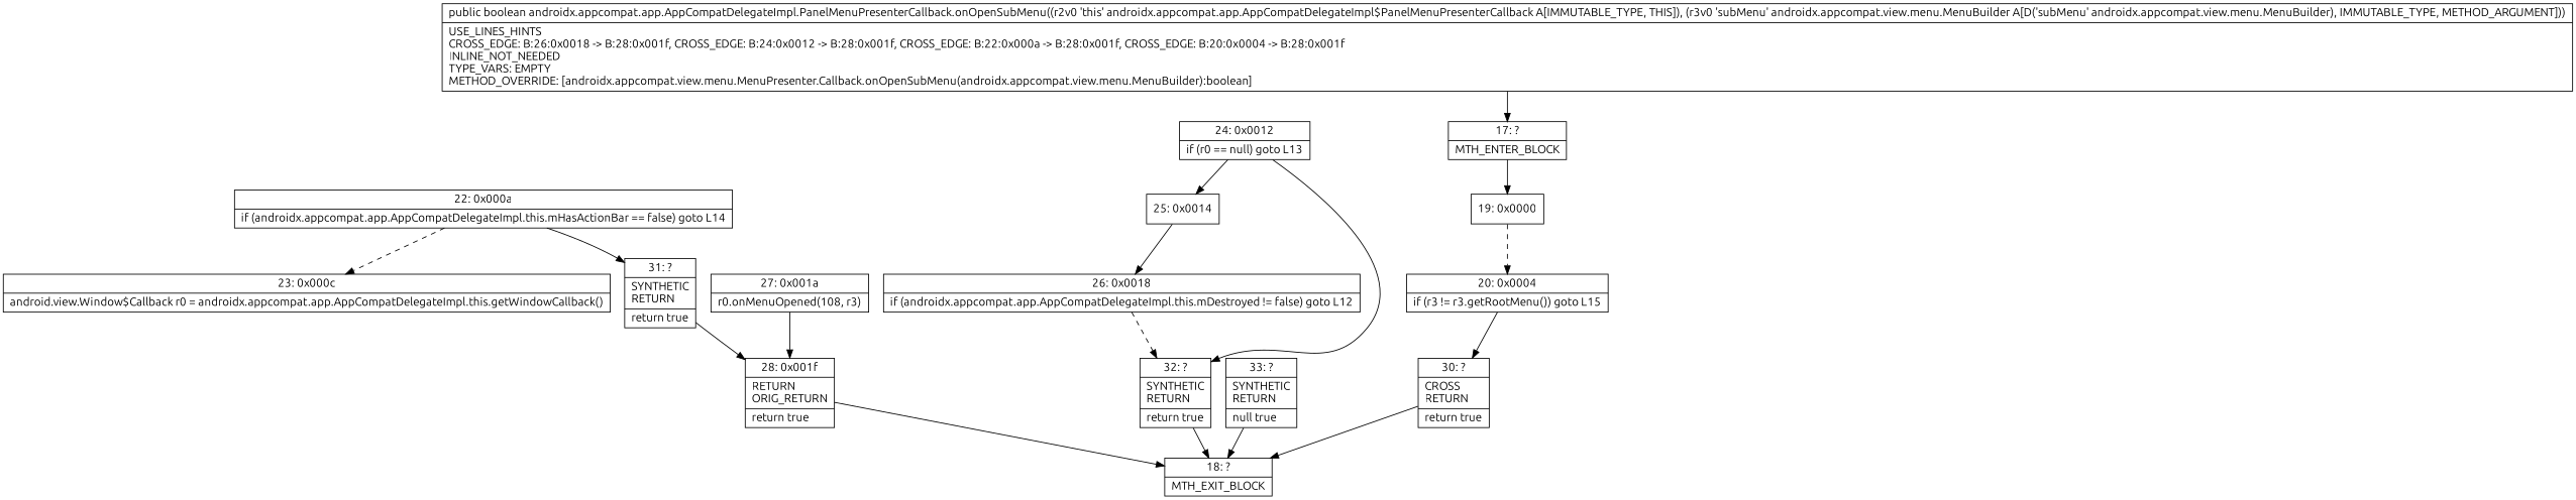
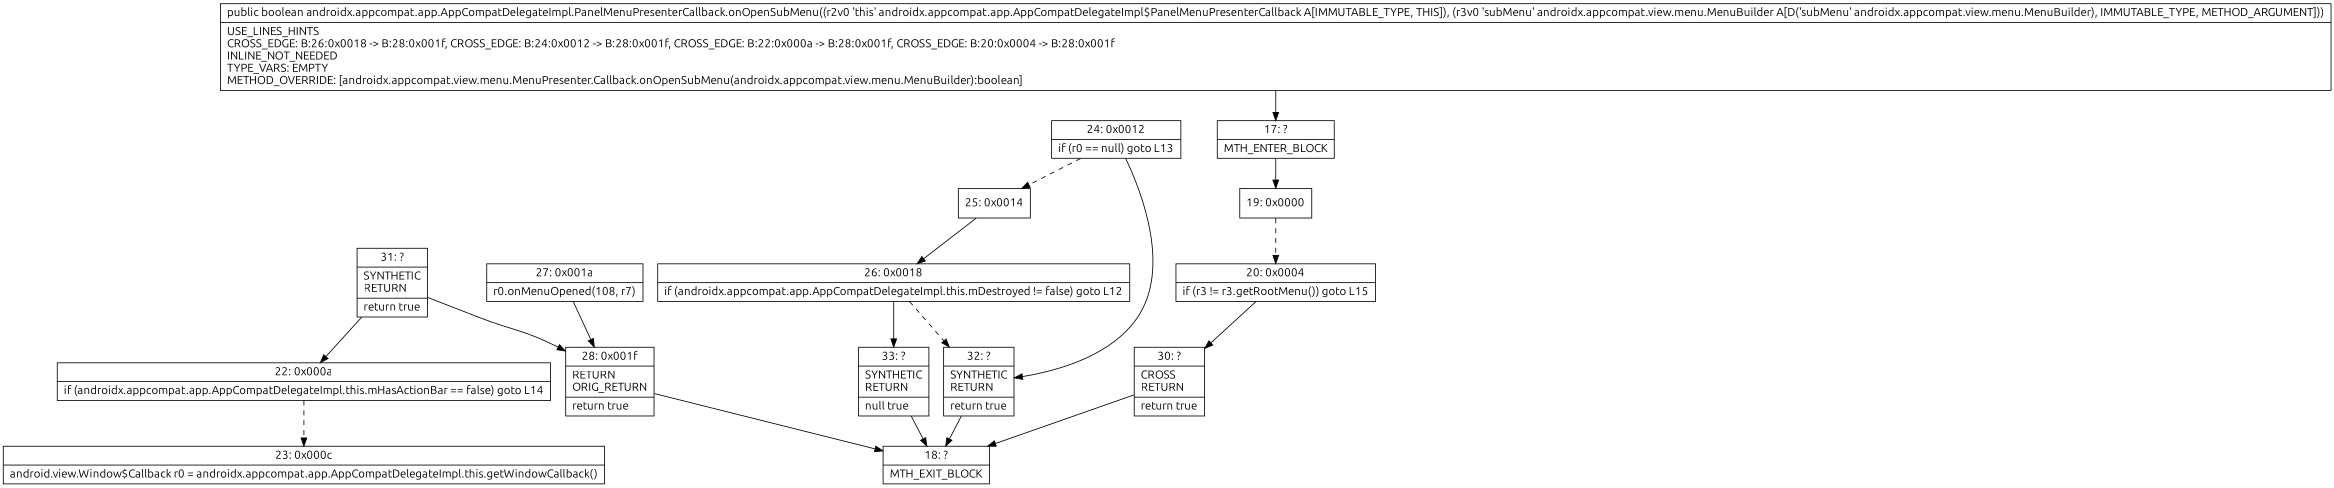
  digraph {
    fontname=Ubuntu
    node [fontname=Ubuntu shape=record]
    edge [fontname=Ubuntu]
    n1 [label="{17\:\ ?|MTH_ENTER_BLOCK\l}"]
    n2 [label="{19\:\ 0x0000}"]
    n3 [label="{20\:\ 0x0004|if (r3 != r3.getRootMenu()) goto L15\l}"]
    n4 [label="{30\:\ ?|CROSS\lRETURN\l|return true\l}"]
    n5 [label="{18\:\ ?|MTH_EXIT_BLOCK\l}"]
    n6 [label="{22\:\ 0x000a|if (androidx.appcompat.app.AppCompatDelegateImpl.this.mHasActionBar == false) goto L14\l}"]
    n7 [label="{23\:\ 0x000c|android.view.Window$Callback r0 = androidx.appcompat.app.AppCompatDelegateImpl.this.getWindowCallback()\l}"]
    n8 [label="{31\:\ ?|SYNTHETIC\lRETURN\l|return true\l}"]
    n9 [label="{28\:\ 0x001f|RETURN\lORIG_RETURN\l|return true\l}"]
    n10 [label="{24\:\ 0x0012|if (r0 == null) goto L13\l}"]
    n11 [label="{25\:\ 0x0014}"]
    n12 [label="{32\:\ ?|SYNTHETIC\lRETURN\l|return true\l}"]
    n13 [label="{26\:\ 0x0018|if (androidx.appcompat.app.AppCompatDelegateImpl.this.mDestroyed != false) goto L12\l}"]
    n14 [label="{33\:\ ?|SYNTHETIC\lRETURN\l|null true\l}"]
-   n15 [label="{27\:\ 0x001a|r0.onMenuOpened(108, r3)\l}"]
+   n15 [label="{27\:\ 0x001a|r0.onMenuOpened(108, r7)\l}"]
    n16 [label="{public boolean androidx.appcompat.app.AppCompatDelegateImpl.PanelMenuPresenterCallback.onOpenSubMenu((r2v0 'this' androidx.appcompat.app.AppCompatDelegateImpl$PanelMenuPresenterCallback A[IMMUTABLE_TYPE, THIS]), (r3v0 'subMenu' androidx.appcompat.view.menu.MenuBuilder A[D('subMenu' androidx.appcompat.view.menu.MenuBuilder), IMMUTABLE_TYPE, METHOD_ARGUMENT]))  | USE_LINES_HINTS\lCROSS_EDGE: B:26:0x0018 \-\> B:28:0x001f, CROSS_EDGE: B:24:0x0012 \-\> B:28:0x001f, CROSS_EDGE: B:22:0x000a \-\> B:28:0x001f, CROSS_EDGE: B:20:0x0004 \-\> B:28:0x001f\lINLINE_NOT_NEEDED\lTYPE_VARS: EMPTY\lMETHOD_OVERRIDE: [androidx.appcompat.view.menu.MenuPresenter.Callback.onOpenSubMenu(androidx.appcompat.view.menu.MenuBuilder):boolean]\l}"]
    n1 -> n2
    n2 -> n3 [style=dashed]
    n3 -> n4
    n4 -> n5
    n6 -> n7 [style=dashed]
-   n6 -> n8
+   n8 -> n6
    n8 -> n9
    n9 -> n5
-   n10 -> n11 [style=solid]
+   n10 -> n11 [style=dashed]
    n10 -> n12
    n11 -> n13
    n12 -> n5
    n13 -> n12 [style=dashed]
+   n13 -> n14
    n14 -> n5
    n15 -> n9
    n16 -> n1
  }
